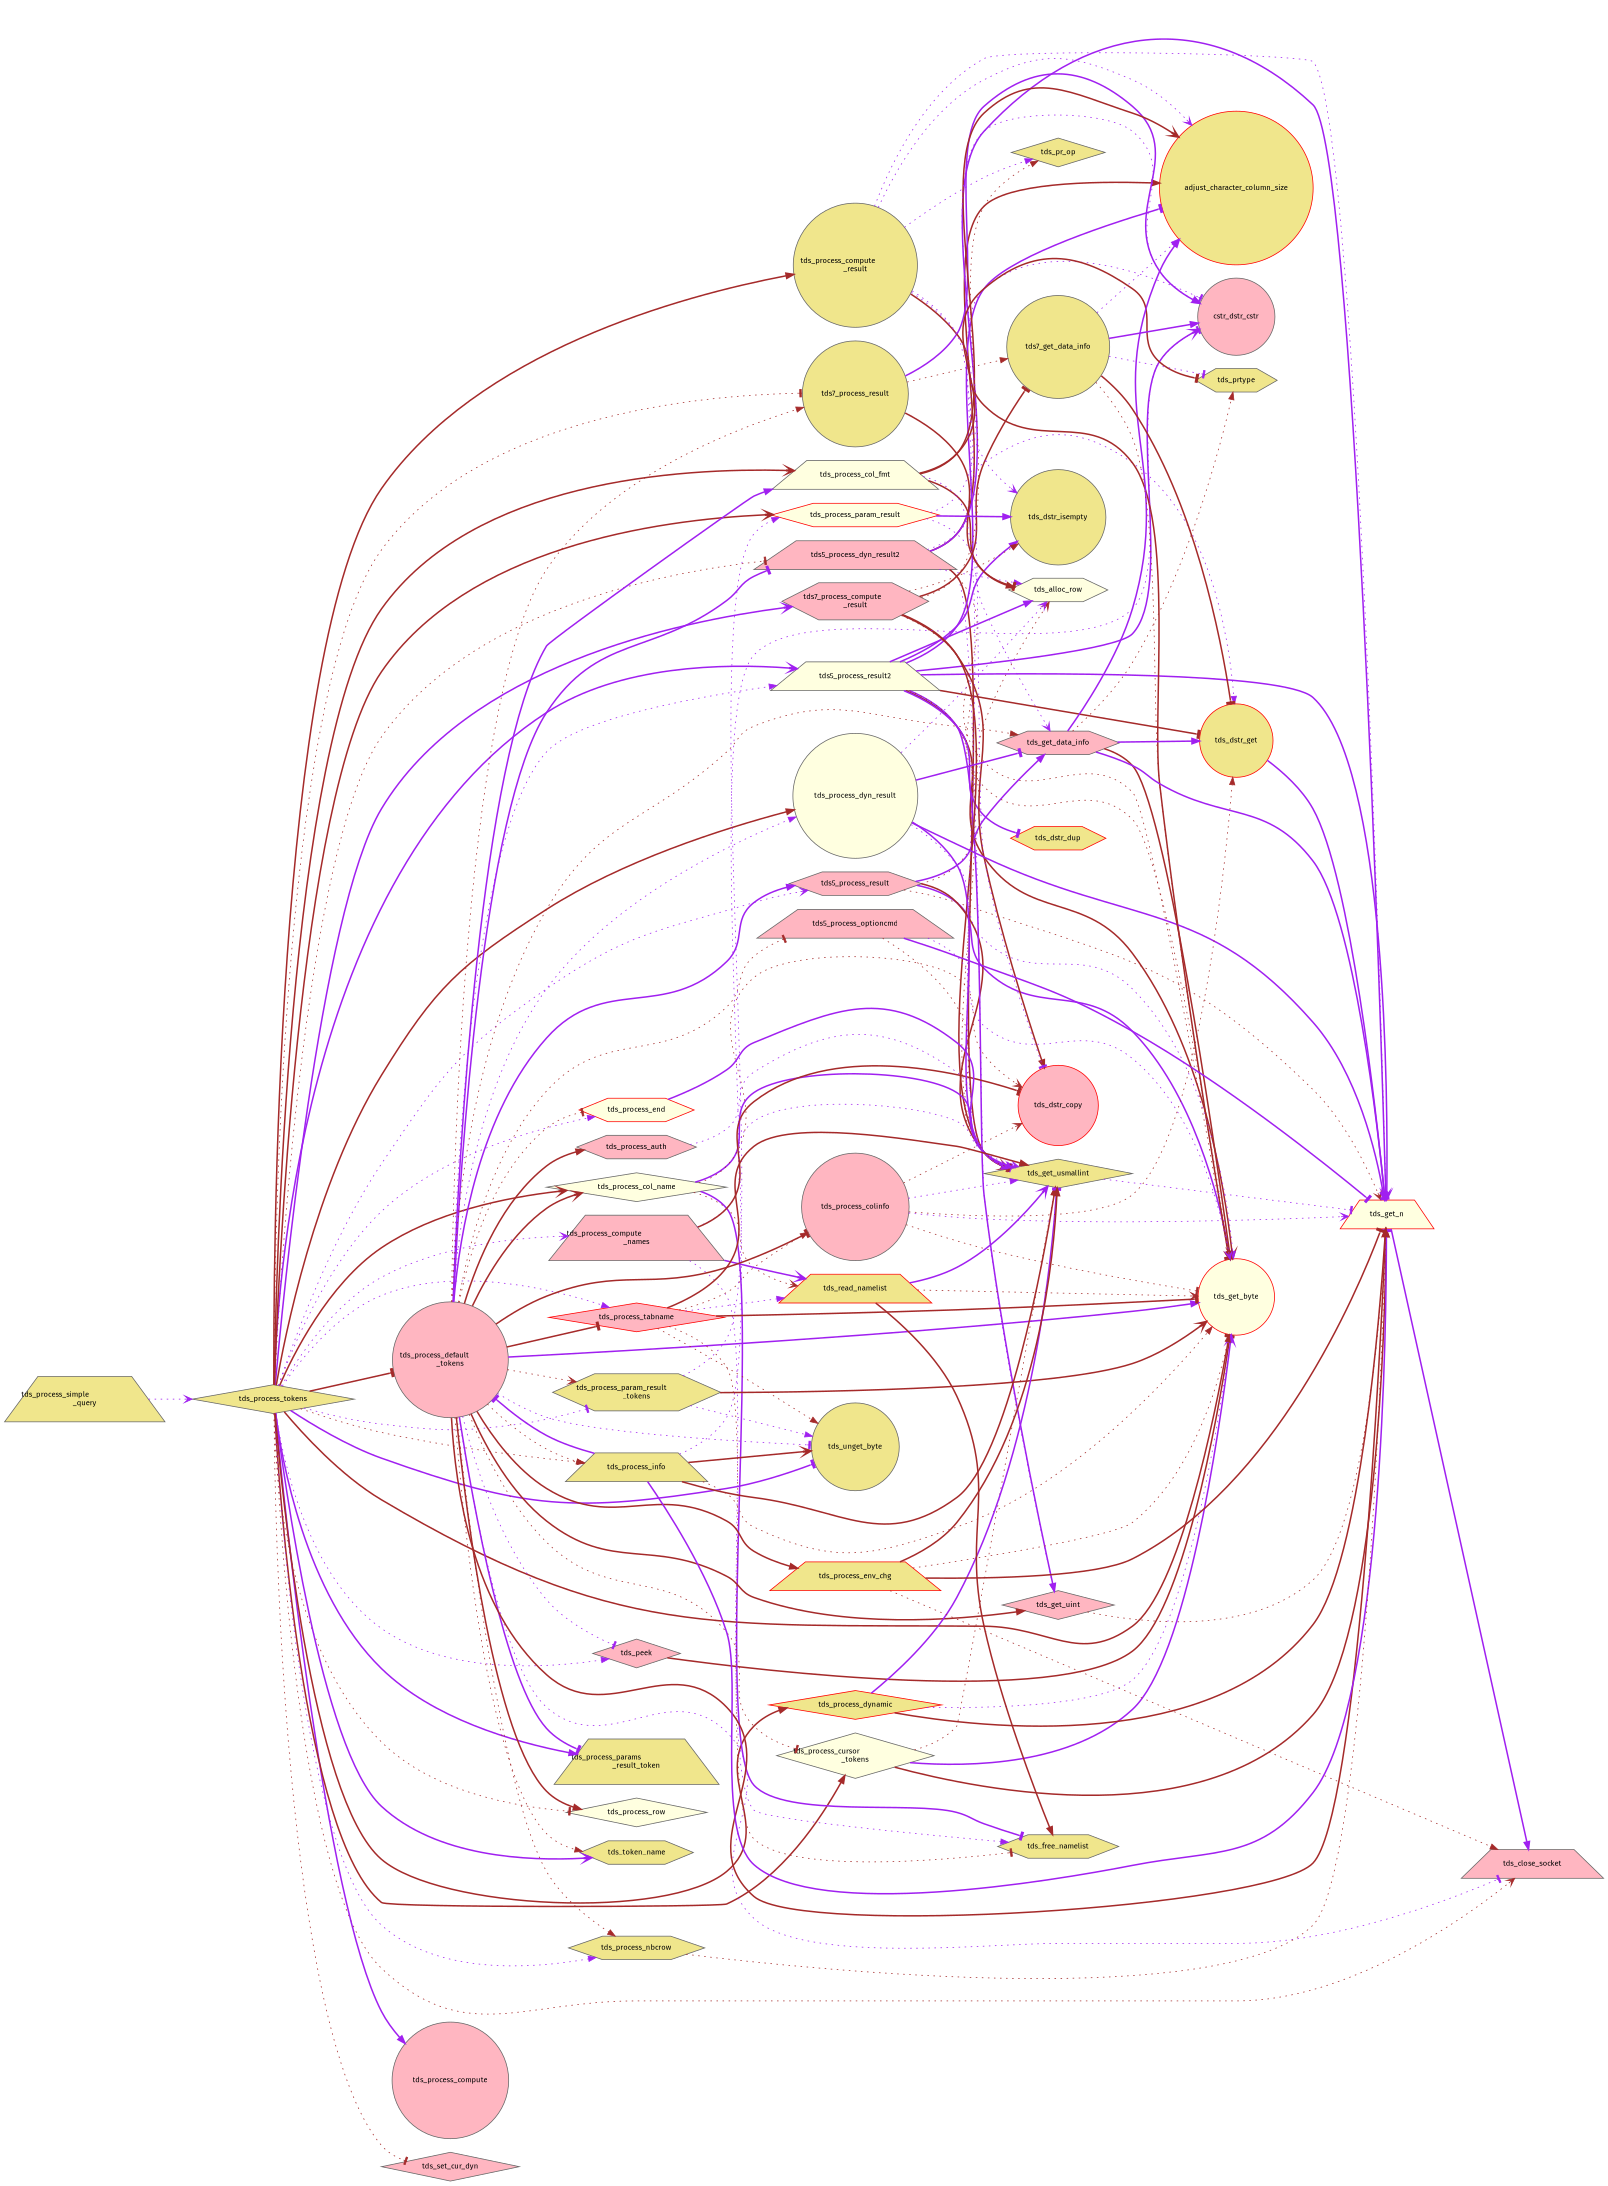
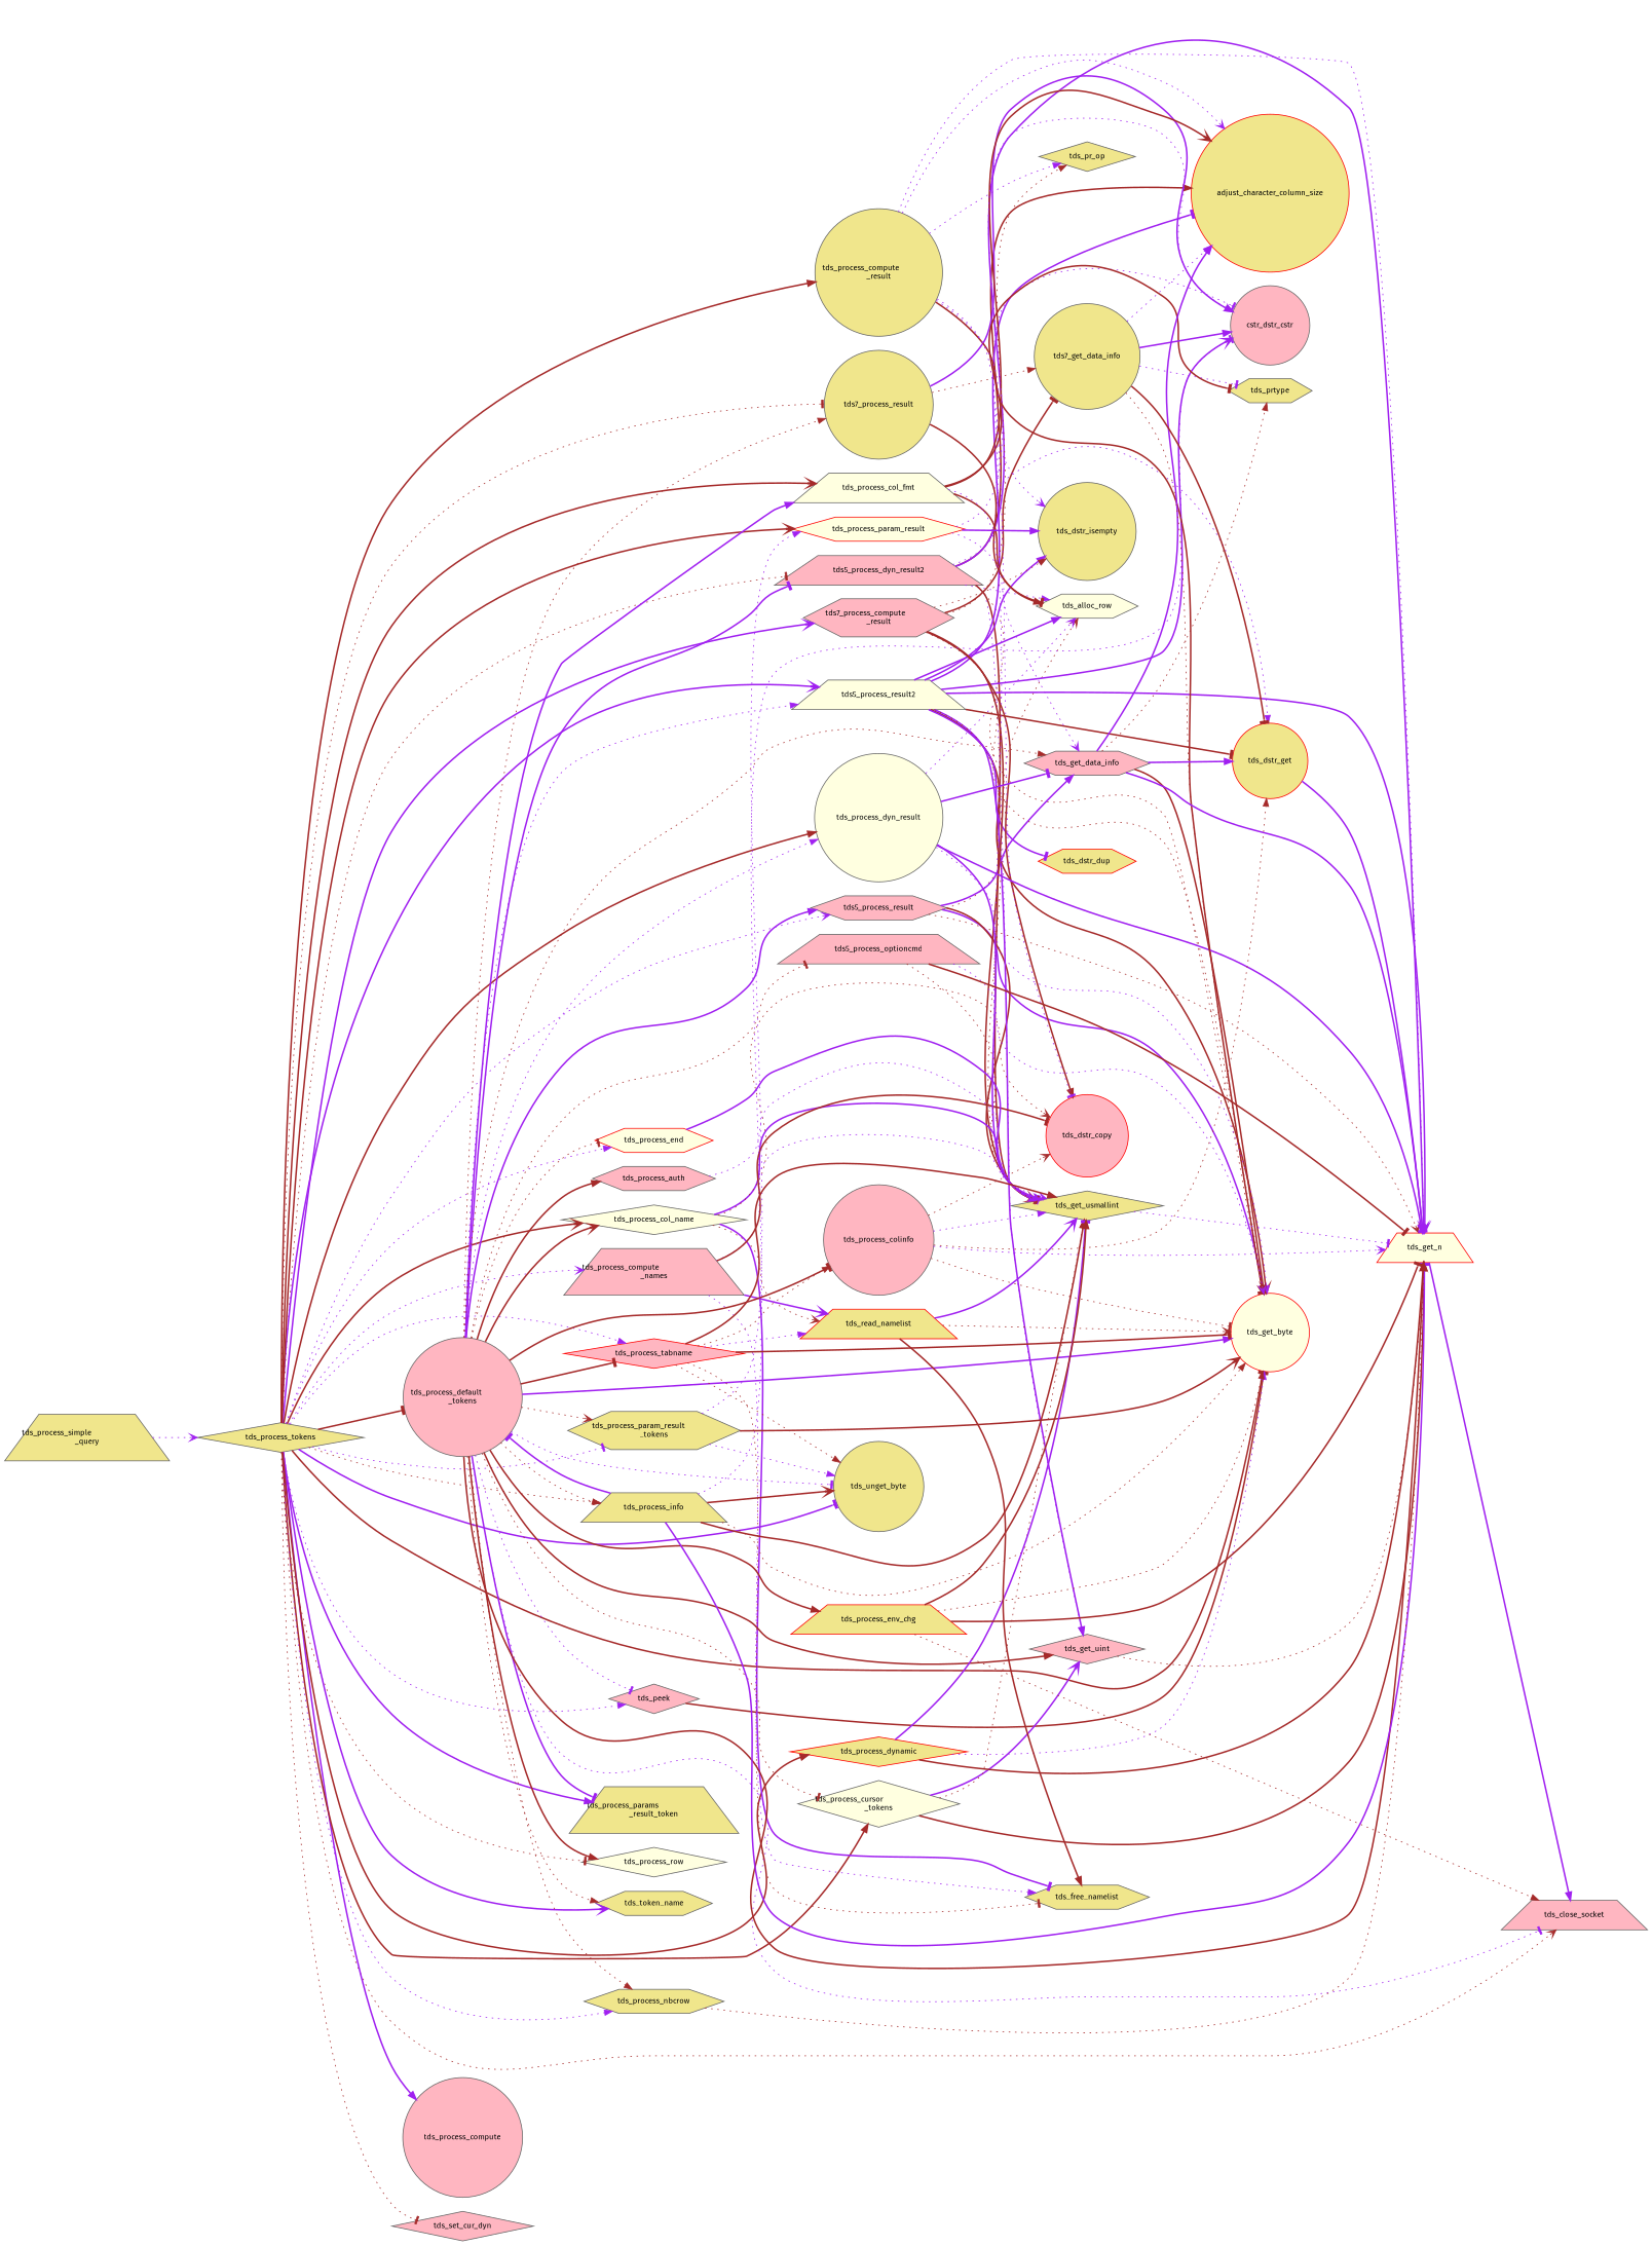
  digraph {
    fontname="Fira Sans"
    rankdir=LR
    node [color=grey40 fillcolor=khaki fontname="Fira Sans" fontsize=10 shape=circle style=filled]
    edge [arrowhead=normal color=brown fontname="Fira Sans" fontsize=10 labelfontname=Helvetica labelfontsize=10 style=bold]
    n1 [color=gray40 fontcolor=black height=0.2 label="tds_process_simple\l_query" shape=trapezium width=0.4]
    n2 [height=0.2 label=tds_process_tokens shape=diamond width=0.4]
    n3 [fillcolor=lightpink height=0.2 label=tds5_process_dyn_result2 shape=trapezium width=0.4]
    n4 [fillcolor=lightpink height=0.2 label=tds_close_socket shape=trapezium width=0.4]
    n5 [color=red fillcolor=lightyellow height=0.2 label=tds_get_byte width=0.4]
    n6 [fillcolor=lightpink height=0.2 label=tds5_process_result shape=hexagon width=0.4]
    n7 [fillcolor=lightyellow height=0.2 label=tds5_process_result2 shape=trapezium width=0.4]
    n8 [fillcolor=lightpink height=0.2 label="tds7_process_compute\l_result" shape=hexagon width=0.4]
    n9 [height=0.2 label=tds7_process_result width=0.4]
    n10 [fillcolor=lightpink height=0.2 label=tds_peek shape=diamond width=0.4]
    n11 [fillcolor=lightyellow height=0.2 label=tds_process_col_fmt shape=trapezium width=0.4]
    n12 [fillcolor=lightyellow height=0.2 label=tds_process_col_name shape=diamond width=0.4]
    n13 [fillcolor=lightpink height=0.2 label=tds_process_compute width=0.4]
    n14 [fillcolor=lightpink height=0.2 label="tds_process_compute\l_names" shape=trapezium width=0.4]
    n15 [height=0.2 label="tds_process_compute\l_result" width=0.4]
    n16 [fillcolor=lightyellow height=0.2 label="tds_process_cursor\l_tokens" shape=diamond width=0.4]
    n17 [fillcolor=lightpink height=0.2 label="tds_process_default\l_tokens" width=0.4]
    n18 [fillcolor=lightyellow height=0.2 label=tds_process_dyn_result width=0.4]
    n19 [color=red fillcolor=lightyellow height=0.2 label=tds_process_end shape=hexagon width=0.4]
    n20 [height=0.2 label=tds_process_info shape=trapezium width=0.4]
    n21 [height=0.2 label=tds_unget_byte width=0.4]
    n22 [height=0.2 label=tds_process_nbcrow shape=hexagon width=0.4]
    n23 [height=0.2 label="tds_process_param_result\l_tokens" shape=hexagon width=0.4]
    n24 [color=red fillcolor=lightyellow height=0.2 label=tds_process_param_result shape=hexagon width=0.4]
    n25 [height=0.2 label="tds_process_params\l_result_token" shape=trapezium width=0.4]
    n26 [fillcolor=lightyellow height=0.2 label=tds_process_row shape=diamond width=0.4]
    n27 [color=red fillcolor=lightpink height=0.2 label=tds_process_tabname shape=diamond width=0.4]
    n28 [height=0.2 label=tds_token_name shape=hexagon width=0.4]
    n29 [color=red height=0.2 label=tds_process_dynamic shape=diamond width=0.4]
    n30 [fillcolor=lightpink height=0.2 label=tds_set_cur_dyn shape=diamond width=0.4]
    n31 [color=red height=0.2 label=adjust_character_column_size width=0.4]
    n32 [fillcolor=lightyellow height=0.2 label=tds_alloc_row shape=hexagon width=0.4]
    n33 [fillcolor=lightpink height=0.2 label=cstr_dstr_cstr width=0.4]
    n34 [color=red height=0.2 label=tds_dstr_get width=0.4]
    n35 [color=red fillcolor=lightyellow height=0.2 label=tds_get_n shape=trapezium width=0.4]
    n36 [fillcolor=lightpink height=0.2 label=tds_get_uint shape=diamond width=0.4]
    n37 [height=0.2 label=tds_get_usmallint shape=diamond width=0.4]
    n38 [fillcolor=lightpink height=0.2 label=tds_get_data_info shape=hexagon width=0.4]
    n39 [color=red height=0.2 label=tds_dstr_dup shape=hexagon width=0.4]
    n40 [height=0.2 label=tds_dstr_isempty width=0.4]
    n41 [height=0.2 label=tds7_get_data_info width=0.4]
    n42 [color=red fillcolor=lightpink height=0.2 label=tds_dstr_copy width=0.4]
    n43 [height=0.2 label=tds_pr_op shape=diamond width=0.4]
    n44 [height=0.2 label=tds_prtype shape=hexagon width=0.4]
    n45 [height=0.2 label=tds_free_namelist shape=hexagon width=0.4]
    n46 [color=red height=0.2 label=tds_read_namelist shape=trapezium width=0.4]
    n47 [fillcolor=lightpink height=0.2 label=tds5_process_optioncmd shape=trapezium width=0.4]
    n48 [fillcolor=lightpink height=0.2 label=tds_process_auth shape=hexagon width=0.4]
    n49 [fillcolor=lightpink height=0.2 label=tds_process_colinfo width=0.4]
    n50 [color=red height=0.2 label=tds_process_env_chg shape=trapezium width=0.4]
    n1 -> n2 [arrowhead=vee color=purple style=dotted]
    n2 -> n3 [arrowhead=tee style=dotted]
    n2 -> n4 [arrowhead=vee style=dotted]
    n2 -> n5 [arrowhead=tee]
    n2 -> n6 [arrowhead=vee color=purple style=dotted]
    n2 -> n7 [arrowhead=vee color=purple]
    n2 -> n8 [arrowhead=vee color=purple]
    n2 -> n9 [arrowhead=tee style=dotted]
    n2 -> n10 [color=purple style=dotted]
    n2 -> n11 [arrowhead=vee]
    n2 -> n12 [arrowhead=vee]
    n2 -> n13 [color=purple]
    n2 -> n14 [arrowhead=vee color=purple style=dotted]
    n2 -> n15
    n2 -> n16
    n2 -> n17 [arrowhead=tee]
    n2 -> n18
    n2 -> n19 [color=purple style=dotted]
    n2 -> n20 [style=dotted]
    n2 -> n21 [arrowhead=tee color=purple]
    n2 -> n22 [color=purple style=dotted]
    n2 -> n23 [arrowhead=tee color=purple style=dotted]
    n2 -> n24 [arrowhead=vee]
    n2 -> n25 [color=purple]
    n2 -> n26 [arrowhead=tee style=dotted]
    n2 -> n27 [color=purple style=dotted]
    n2 -> n28 [arrowhead=vee color=purple]
    n2 -> n29
    n2 -> n30 [arrowhead=tee style=dotted]
    n3 -> n5 [arrowhead=tee style=dotted]
    n3 -> n31
    n3 -> n32 [color=purple style=dotted]
    n3 -> n33 [arrowhead=tee color=purple style=dotted]
    n3 -> n34 [color=purple style=dotted]
    n3 -> n35 [arrowhead=vee color=purple]
    n3 -> n36 [color=purple style=dotted]
    n3 -> n37 [arrowhead=vee]
    n6 -> n5 [color=purple]
    n6 -> n32 [arrowhead=vee style=dotted]
    n6 -> n35 [arrowhead=vee style=dotted]
    n6 -> n37
    n6 -> n38 [color=purple]
    n7 -> n5 [arrowhead=vee]
    n7 -> n31 [arrowhead=tee color=purple]
    n7 -> n32 [color=purple]
    n7 -> n33 [arrowhead=vee color=purple]
    n7 -> n34 [arrowhead=tee]
    n7 -> n35 [arrowhead=vee color=purple]
    n7 -> n36 [color=purple]
    n7 -> n37 [arrowhead=tee style=dotted]
    n7 -> n39 [arrowhead=tee color=purple]
    n7 -> n40 [color=purple]
    n8 -> n5 [style=dotted]
    n8 -> n37
    n8 -> n40 [style=dotted]
    n8 -> n41 [arrowhead=tee]
    n8 -> n42
    n8 -> n43 [style=dotted]
    n9 -> n32
    n9 -> n33 [color=purple]
    n9 -> n41 [style=dotted]
    n10 -> n5 [arrowhead=tee]
    n11 -> n31 [arrowhead=vee]
    n11 -> n32 [arrowhead=tee]
    n11 -> n37 [arrowhead=vee color=purple style=dotted]
    n11 -> n44 [arrowhead=tee]
    n12 -> n37 [color=purple]
    n12 -> n42 [arrowhead=vee style=dotted]
    n12 -> n45 [arrowhead=tee color=purple]
    n12 -> n46 [arrowhead=vee style=dotted]
    n14 -> n37 [arrowhead=vee color=purple style=dotted]
    n14 -> n42 [arrowhead=tee]
    n14 -> n45 [color=purple style=dotted]
    n14 -> n46 [arrowhead=vee color=purple]
    n15 -> n5 [arrowhead=tee]
    n15 -> n31 [arrowhead=vee color=purple style=dotted]
    n15 -> n35 [arrowhead=vee color=purple style=dotted]
    n15 -> n40 [arrowhead=vee color=purple style=dotted]
    n15 -> n42 [arrowhead=tee color=purple style=dotted]
    n15 -> n43 [color=purple style=dotted]
-   n16 -> n5 [arrowhead=vee color=purple]
+   n16 -> n36 [arrowhead=vee color=purple]
    n16 -> n35
    n16 -> n37 [style=dotted]
    n17 -> n3 [arrowhead=tee color=purple]
    n17 -> n4 [arrowhead=tee color=purple style=dotted]
    n17 -> n5 [color=purple]
    n17 -> n6 [color=purple]
    n17 -> n7 [color=purple style=dotted]
    n17 -> n9 [style=dotted]
    n17 -> n10 [arrowhead=tee color=purple style=dotted]
    n17 -> n11 [color=purple]
    n17 -> n12 [arrowhead=vee]
    n17 -> n16 [arrowhead=tee style=dotted]
    n17 -> n18 [color=purple style=dotted]
    n17 -> n19 [arrowhead=tee style=dotted]
    n17 -> n20 [style=dotted]
    n17 -> n21 [arrowhead=tee color=purple style=dotted]
    n17 -> n22 [style=dotted]
    n17 -> n23 [arrowhead=vee style=dotted]
    n17 -> n25 [arrowhead=tee color=purple]
    n17 -> n26
    n17 -> n27 [arrowhead=tee]
    n17 -> n28 [style=dotted]
    n17 -> n35
    n17 -> n36
    n17 -> n38 [style=dotted]
    n17 -> n47 [arrowhead=tee style=dotted]
    n17 -> n48
    n17 -> n49 [arrowhead=tee]
    n17 -> n50
    n18 -> n5 [color=purple style=dotted]
    n18 -> n32 [arrowhead=vee color=purple style=dotted]
    n18 -> n35 [color=purple]
    n18 -> n37 [color=purple]
    n18 -> n38 [arrowhead=tee color=purple]
    n19 -> n37 [arrowhead=tee color=purple]
    n20 -> n5 [style=dotted]
    n20 -> n17 [arrowhead=tee color=purple]
    n20 -> n21 [arrowhead=vee]
    n20 -> n33 [arrowhead=tee color=purple style=dotted]
    n20 -> n35 [arrowhead=tee color=purple]
    n20 -> n37
    n22 -> n35 [arrowhead=vee style=dotted]
    n23 -> n5 [arrowhead=vee]
    n23 -> n21 [color=purple style=dotted]
    n23 -> n24 [color=purple style=dotted]
    n24 -> n33 [arrowhead=vee color=purple style=dotted]
    n24 -> n38 [arrowhead=vee color=purple style=dotted]
    n24 -> n40 [color=purple]
    n27 -> n5 [arrowhead=tee]
    n27 -> n21 [style=dotted]
    n27 -> n37
    n27 -> n45 [arrowhead=tee style=dotted]
    n27 -> n46 [color=purple style=dotted]
    n27 -> n49 [style=dotted]
    n29 -> n5 [color=purple style=dotted]
    n29 -> n35
    n29 -> n37 [arrowhead=tee color=purple]
    n34 -> n35 [color=purple]
    n35 -> n4 [color=purple]
    n36 -> n35 [style=dotted]
    n37 -> n35 [arrowhead=tee color=purple style=dotted]
    n38 -> n5
    n38 -> n31 [color=purple]
    n38 -> n34 [color=purple]
    n38 -> n35 [arrowhead=tee color=purple]
    n38 -> n44 [style=dotted]
    n41 -> n5 [arrowhead=vee style=dotted]
    n41 -> n31 [color=purple style=dotted]
    n41 -> n33 [color=purple]
    n41 -> n34 [arrowhead=tee]
    n41 -> n44 [arrowhead=tee color=purple style=dotted]
    n46 -> n5 [arrowhead=vee style=dotted]
    n46 -> n37 [arrowhead=vee color=purple]
    n46 -> n45
    n47 -> n5 [arrowhead=vee color=purple style=dotted]
-   n47 -> n35 [arrowhead=tee color=purple]
+   n47 -> n35 [arrowhead=tee]
    n47 -> n37 [arrowhead=tee style=dotted]
    n48 -> n37 [arrowhead=vee color=purple style=dotted]
    n49 -> n5 [arrowhead=tee style=dotted]
    n49 -> n34 [style=dotted]
    n49 -> n35 [arrowhead=vee color=purple style=dotted]
    n49 -> n37 [color=purple style=dotted]
    n49 -> n42 [arrowhead=vee style=dotted]
    n50 -> n4 [style=dotted]
    n50 -> n5 [style=dotted]
    n50 -> n35 [arrowhead=tee]
    n50 -> n37
  }
